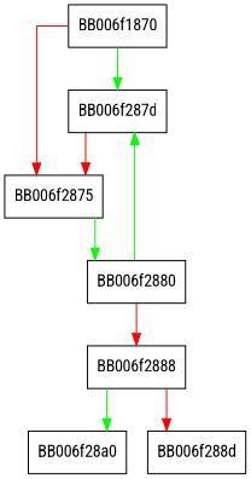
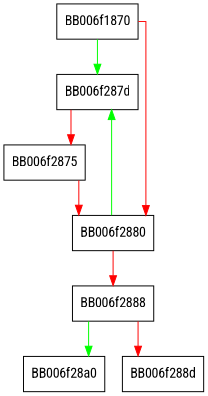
  digraph {
    fontname="Roboto Condensed"
    splines=ortho
    node [fontname="Roboto Condensed" shape=box]
    edge [color=green fontname="Roboto Condensed"]
    n1 [label=BB006f1870]
    BB006f287d
    BB006f2875
    BB006f2880
    n5 [label=BB006f2888]
    BB006f28a0
    BB006f288d
    n1 -> BB006f287d
-   n1 -> BB006f2875 [color=red]
+   n1 -> BB006f2880 [color=red]
    BB006f287d -> BB006f2875 [color=red]
-   BB006f2875 -> BB006f2880
+   BB006f2875 -> BB006f2880 [color=red]
    BB006f2880 -> BB006f287d
    BB006f2880 -> n5 [color=red]
    n5 -> BB006f28a0
    n5 -> BB006f288d [color=red]
  }
